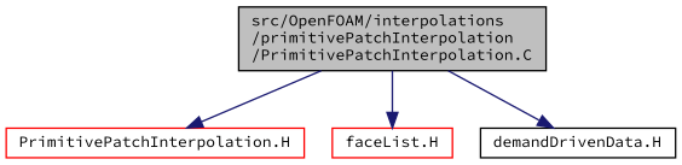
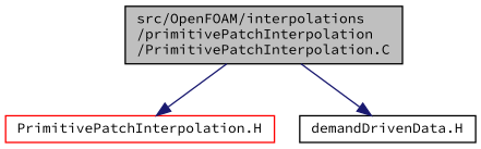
  digraph {
    fontname="Source Code Pro"
    node [color=black fontname="Source Code Pro" fontsize=10 shape=record]
    edge [color=midnightblue fontname="Source Code Pro" fontsize=10 labelfontname=Helvetica labelfontsize=10 style=solid]
    n1 [fillcolor=grey75 fontcolor=black height=0.2 label="src/OpenFOAM/interpolations\l/primitivePatchInterpolation\l/PrimitivePatchInterpolation.C" style=filled width=0.4]
    n2 [color=red height=0.2 label="PrimitivePatchInterpolation.H" width=0.4]
-   n3 [color=red height=0.2 label="faceList.H" width=0.4]
    n4 [height=0.2 label="demandDrivenData.H" width=0.4]
    n1 -> n2
-   n1 -> n3
    n1 -> n4
  }
